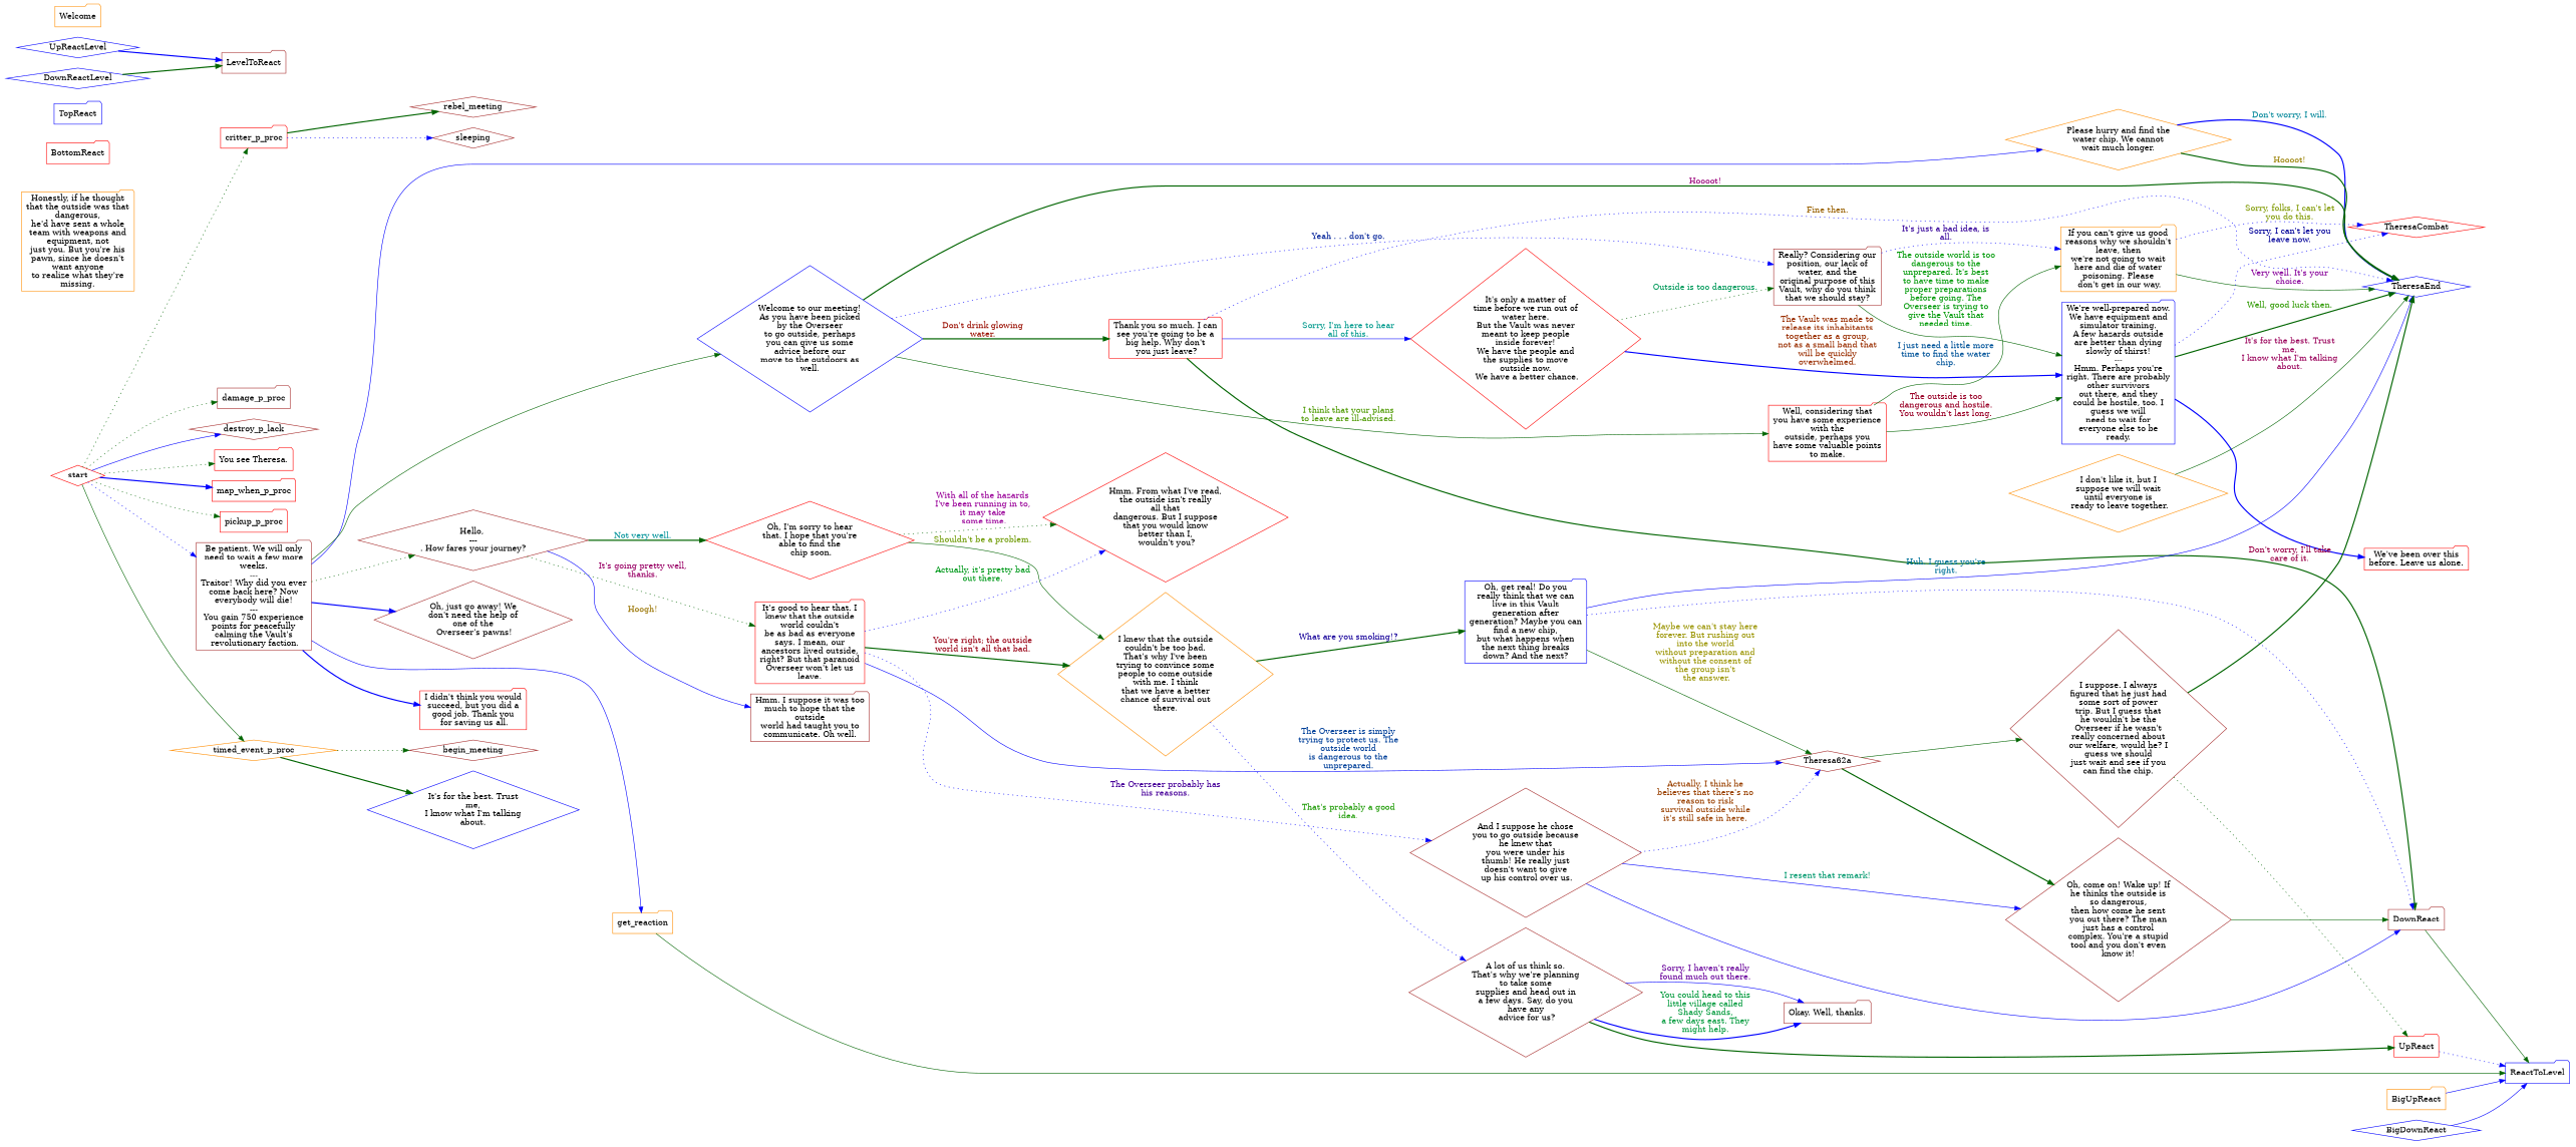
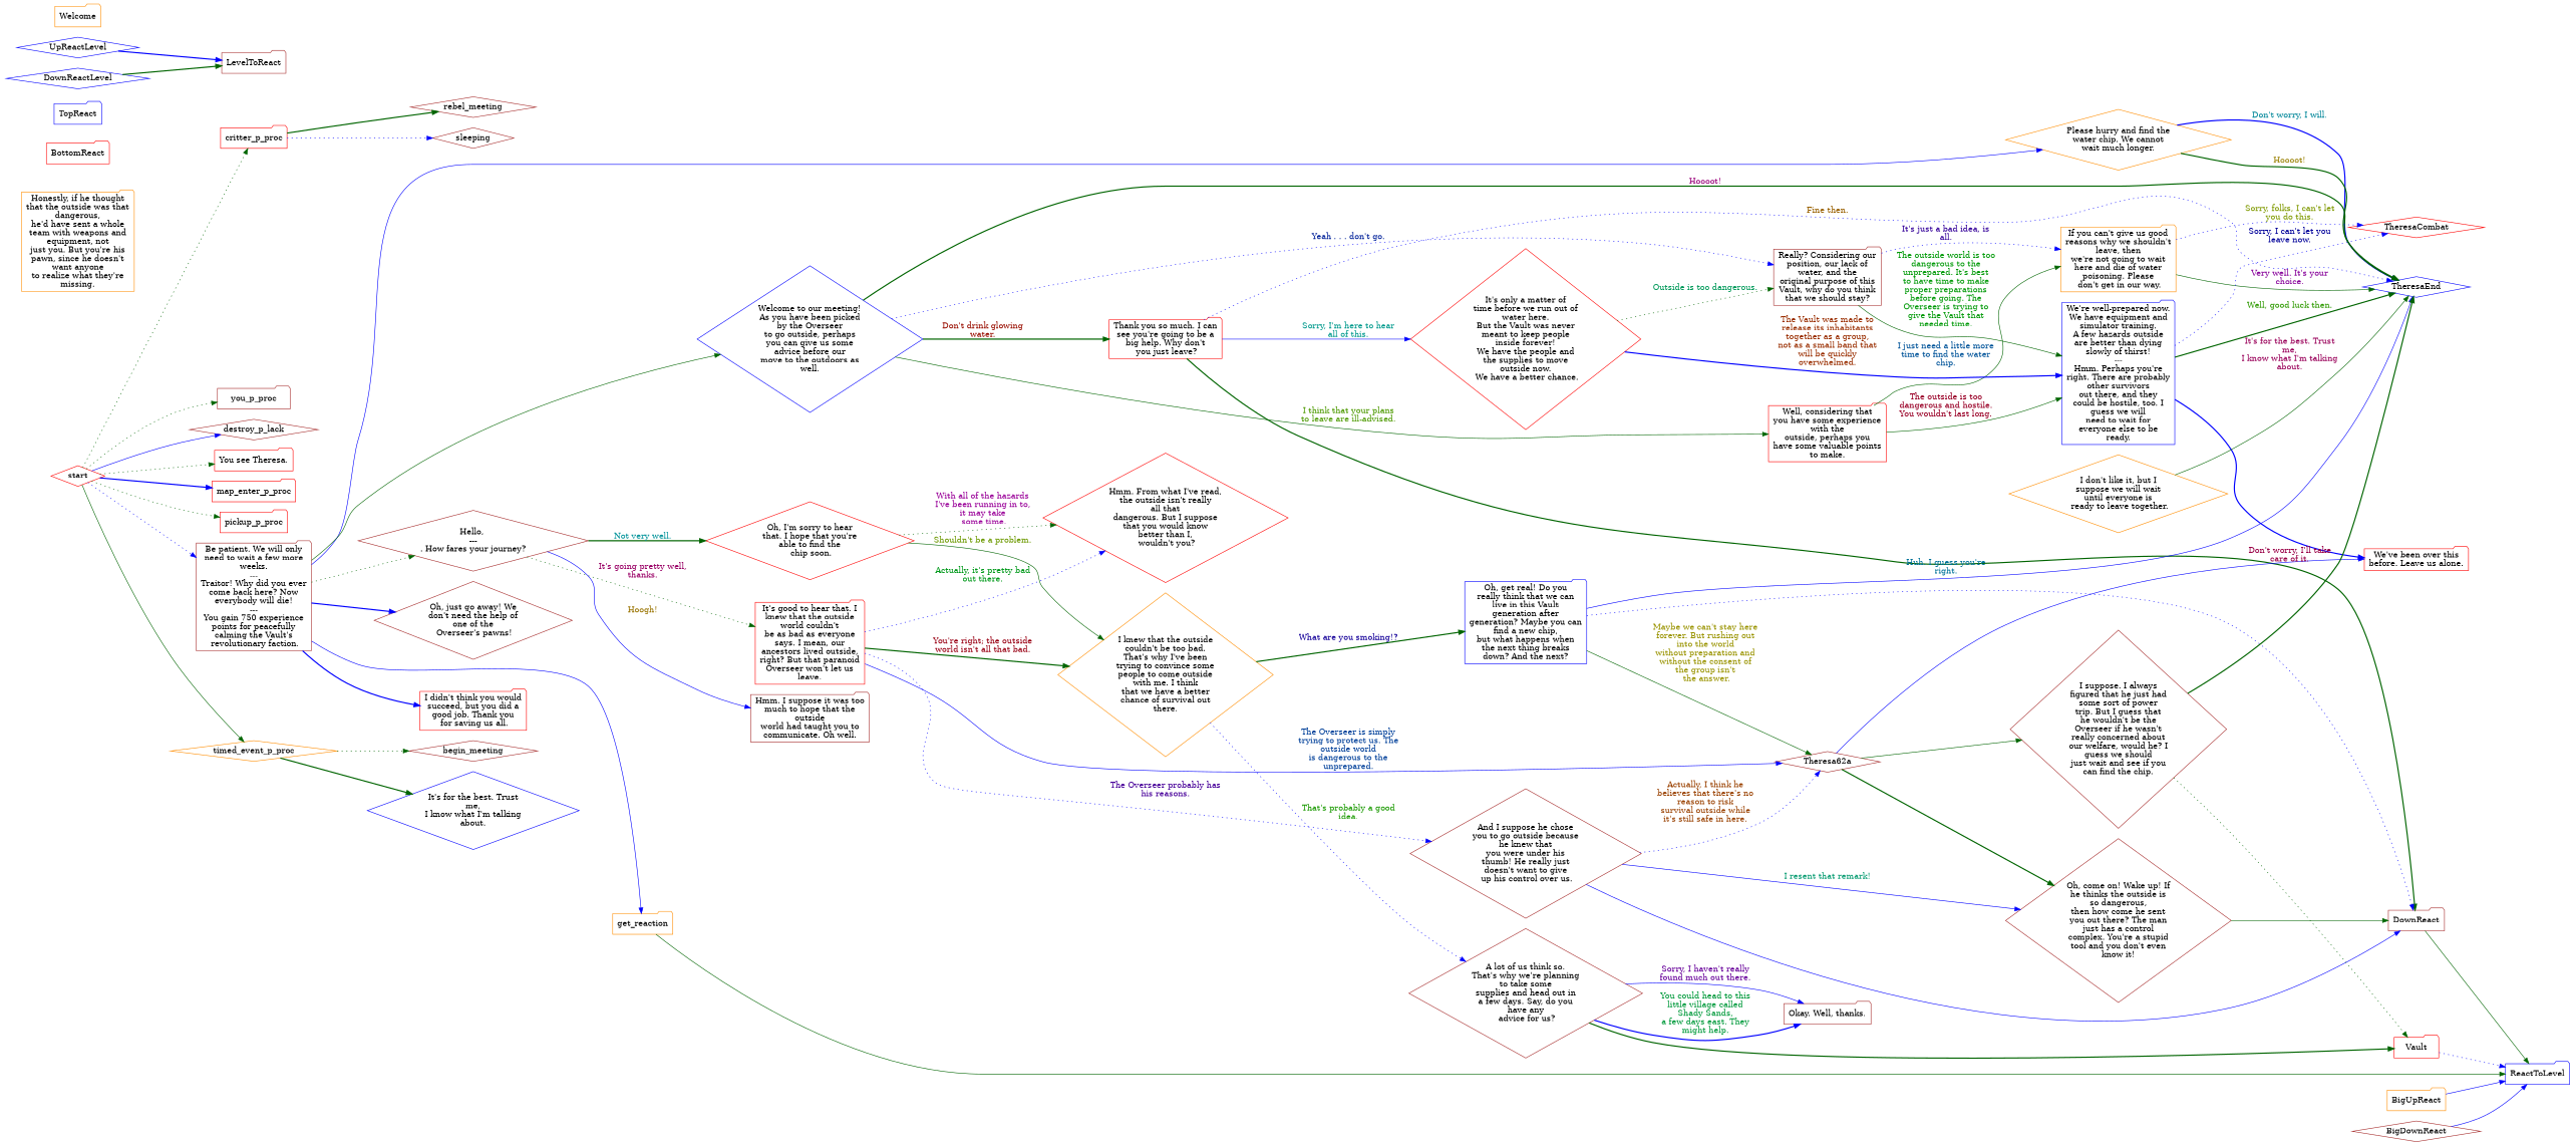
  digraph {
    rankdir=LR
    node [color=brown fillcolor="#FFFFFF" shape=folder style=filled]
    edge [color=darkgreen style=solid]
    start [color=red shape=diamond]
    critter_p_proc [color=red]
-   damage_p_proc
+   damage_p_proc [label=you_p_proc]
    n4 [label=destroy_p_lack shape=diamond]
    n5 [color=red label="You see Theresa."]
-   map_enter_p_proc [color=red label=map_when_p_proc]
+   map_enter_p_proc [color=red]
    pickup_p_proc [color=red]
    n8 [label="Be patient. We will only\nneed to wait a few more\nweeks.\n---\nTraitor! Why did you ever\ncome back here? Now\neverybody will die!\n---\nYou gain 750 experience\npoints for peacefully\ncalming the Vault's\n revolutionary faction."]
    timed_event_p_proc [color=darkorange shape=diamond]
    rebel_meeting [shape=diamond]
    sleeping [shape=diamond]
    get_reaction [color=darkorange]
    n13 [color=red label="I didn't think you would\nsucceed, but you did a\ngood job. Thank you\n for saving us all."]
    n14 [color=darkorange label="Please hurry and find the\nwater chip. We cannot\nwait much longer." shape=diamond]
    n15 [color=blue label="Welcome to our meeting!\nAs you have been picked\nby the Overseer\nto go outside, perhaps\nyou can give us some\nadvice before our\nmove to the outdoors as\nwell." shape=diamond]
    n16 [label="Hello, \n---\n. How fares your journey?" shape=diamond]
    n17 [label="Oh, just go away! We\ndon't need the help of\none of the\n Overseer's pawns!" shape=diamond]
    begin_meeting [shape=diamond]
    n19 [color=blue label="It's for the best. Trust\nme,\nI know what I'm talking\nabout." shape=diamond]
    ReactToLevel [color=blue]
    TheresaEnd [color=blue shape=diamond]
    n22 [color=red label="Thank you so much. I can\nsee you're going to be a\nbig help. Why don't\n you just leave?"]
    n23 [label="Really? Considering our\nposition, our lack of\nwater, and the\noriginal purpose of this\nVault, why do you think\nthat we should stay?"]
    n24 [color=red label="Well, considering that\nyou have some experience\nwith the\noutside, perhaps you\nhave some valuable points\nto make."]
    n25 [color=red label="It's good to hear that. I\nknew that the outside\nworld couldn't\nbe as bad as everyone\nsays. I mean, our\nancestors lived outside,\nright? But that paranoid\nOverseer won't let us\nleave."]
    n26 [color=red label="Oh, I'm sorry to hear\nthat. I hope that you're\nable to find the\n chip soon." shape=diamond]
    n27 [label="Hmm. I suppose it was too\nmuch to hope that the\noutside\nworld had taught you to\ncommunicate. Oh well."]
    DownReact
    n29 [color=red label="It's only a matter of\ntime before we run out of\nwater here.\nBut the Vault was never\nmeant to keep people\ninside forever!\nWe have the people and\nthe supplies to move\noutside now.\n We have a better chance." shape=diamond]
    n30 [color=darkorange label="If you can't give us good\nreasons why we shouldn't\nleave, then\nwe're not going to wait\nhere and die of water\npoisoning. Please\n don't get in our way."]
    n31 [color=blue label="We're well-prepared now.\nWe have equipment and\nsimulator training.\nA few hazards outside\nare better than dying\nslowly of thirst!\n---\nHmm. Perhaps you're\nright. There are probably\nother survivors\nout there, and they\ncould be hostile, too. I\nguess we will\nneed to wait for\neveryone else to be\nready."]
    n32 [label="And I suppose he chose\nyou to go outside because\nhe knew that\nyou were under his\nthumb! He really just\ndoesn't want to give\n up his control over us." shape=diamond]
    n33 [color=red label="Hmm. From what I've read,\nthe outside isn't really\nall that\ndangerous. But I suppose\nthat you would know\nbetter than I,\n wouldn't you?" shape=diamond]
    n34 [color=darkorange label="I knew that the outside\ncouldn't be too bad.\nThat's why I've been\ntrying to convince some\npeople to come outside\nwith me. I think\nthat we have a better\nchance of survival out\nthere." shape=diamond]
    n35 [label=Theresa62a shape=diamond]
    n36 [label="Oh, come on! Wake up! If\nhe thinks the outside is\nso dangerous,\nthen how come he sent\nyou out there? The man\njust has a control\ncomplex. You're a stupid\ntool and you don't even\nknow it!" shape=diamond]
    n37 [color=blue label="Oh, get real! Do you\nreally think that we can\nlive in this Vault\ngeneration after\ngeneration? Maybe you can\nfind a new chip,\nbut what happens when\nthe next thing breaks\ndown? And the next?"]
    n38 [label="A lot of us think so.\nThat's why we're planning\nto take some\nsupplies and head out in\na few days. Say, do you\nhave any\n advice for us?" shape=diamond]
    n39 [label="I suppose. I always\nfigured that he just had\nsome sort of power\ntrip. But I guess that\nhe wouldn't be the\nOverseer if he wasn't\nreally concerned about\nour welfare, would he? I\nguess we should\njust wait and see if you\ncan find the chip." shape=diamond]
    n40 [color=red label="We've been over this\nbefore. Leave us alone."]
-   UpReact [color=red]
+   UpReact [color=red label=Vault]
    n42 [label="Okay. Well, thanks."]
    n43 [color=darkorange label="Honestly, if he thought\nthat the outside was that\ndangerous,\nhe'd have sent a whole\nteam with weapons and\nequipment, not\njust you. But you're his\npawn, since he doesn't\nwant anyone\nto realize what they're\nmissing."]
    TheresaCombat [color=red shape=diamond]
    n45 [color=darkorange label="I don't like it, but I\nsuppose we will wait\nuntil everyone is\n ready to leave together." shape=diamond]
    BottomReact [color=red]
    TopReact [color=blue]
    BigUpReact [color=darkorange]
-   BigDownReact [color=blue shape=diamond]
+   BigDownReact [shape=diamond]
    UpReactLevel [color=blue shape=diamond]
    LevelToReact
    DownReactLevel [color=blue shape=diamond]
    n53 [color=darkorange label=Welcome]
    start -> critter_p_proc [style=dotted]
    start -> damage_p_proc [style=dotted]
    start -> n4 [color=blue]
    start -> n5 [style=dotted]
    start -> map_enter_p_proc [color=blue style=bold]
    start -> pickup_p_proc [style=dotted]
    start -> n8 [color=blue style=dotted]
    start -> timed_event_p_proc
    critter_p_proc -> rebel_meeting [style=bold]
    critter_p_proc -> sleeping [color=blue style=dotted]
    n8 -> get_reaction [color=blue]
    n8 -> n13 [color=blue style=bold]
    n8 -> n14 [color=blue]
    n8 -> n15
    n8 -> n16 [style=dotted]
    n8 -> n17 [color=blue style=bold]
    timed_event_p_proc -> begin_meeting [style=dotted]
    timed_event_p_proc -> n19 [style=bold]
    get_reaction -> ReactToLevel
    n14 -> TheresaEnd [color=blue fontcolor="#008699" label="Don't worry, I will." style=bold]
    n14 -> TheresaEnd [fontcolor="#997F00" label="Hoooot!" style=bold]
    n15 -> TheresaEnd [fontcolor="#990079" label="Hoooot!" style=bold]
    n15 -> n22 [fontcolor="#990D00" label="Don't drink glowing\nwater." style=bold]
    n15 -> n23 [color=blue fontcolor="#002099" label="Yeah . . . don't go." style=dotted]
    n15 -> n24 [fontcolor="#4C9900" label="I think that your plans\nto leave are ill-advised."]
    n16 -> n25 [fontcolor="#990065" label="It's going pretty well,\nthanks." style=dotted]
    n16 -> n26 [fontcolor="#009299" label="Not very well." style=bold]
    n16 -> n27 [color=blue fontcolor="#997300" label="Hoogh!"]
    n22 -> TheresaEnd [color=blue fontcolor="#996000" label="Fine then." style=dotted]
    n22 -> DownReact [style=bold]
    n22 -> n29 [color=blue fontcolor="#00998C" label="Sorry, I'm here to hear\nall of this."]
    n23 -> n30 [color=blue fontcolor="#330099" label="It's just a bad idea, is\nall." style=dotted]
    n23 -> n31 [fontcolor="#009907" label="The outside world is too\ndangerous to the\nunprepared. It's best\nto have time to make\nproper preparations\nbefore going. The\nOverseer is trying to\ngive the Vault that\nneeded time."]
    n24 -> n30 [fontcolor="#005399" label="I just need a little more\ntime to find the water\nchip."]
    n24 -> n31 [fontcolor="#990026" label="The outside is too\ndangerous and hostile.\nYou wouldn't last long."]
    n25 -> n32 [color=blue fontcolor="#470099" label="The Overseer probably has\nhis reasons." style=dotted]
    n25 -> n33 [color=blue fontcolor="#00991A" label="Actually, it's pretty bad\nout there." style=dotted]
    n25 -> n34 [fontcolor="#990013" label="You're right; the outside\nworld isn't all that bad." style=bold]
    n25 -> n35 [color=blue fontcolor="#003F99" label="The Overseer is simply\ntrying to protect us. The\noutside world\nis dangerous to the\nunprepared."]
    n26 -> n33 [fontcolor="#990098" label="With all of the hazards\nI've been running in to,\nit may take\n some time." style=dotted]
    n26 -> n34 [fontcolor="#6C9900" label="Shouldn't be a problem."]
    DownReact -> ReactToLevel
    n29 -> n23 [fontcolor="#009959" label="Outside is too dangerous." style=dotted]
    n29 -> n31 [color=blue fontcolor="#992D00" label="The Vault was made to\nrelease its inhabitants\ntogether as a group,\nnot as a small band that\nwill be quickly\noverwhelmed." style=bold]
    n30 -> TheresaEnd [fontcolor="#860099" label="Very well. It's your\nchoice."]
    n30 -> TheresaCombat [color=blue fontcolor="#7F9900" label="Sorry, folks, I can't let\nyou do this." style=dotted]
    n31 -> TheresaEnd [fontcolor="#2D9900" label="Well, good luck then." style=bold]
    n31 -> n40 [color=blue style=bold]
    n31 -> TheresaCombat [color=blue fontcolor="#000099" label="Sorry, I can't let you\nleave now." style=dotted]
    n32 -> DownReact [color=blue]
    n32 -> n35 [color=blue fontcolor="#994000" label="Actually, I think he\nbelieves that there's no\nreason to risk\nsurvival outside while\nit's still safe in here." style=dotted]
    n32 -> n36 [color=blue fontcolor="#00996D" label="I resent that remark!"]
    n34 -> n37 [fontcolor="#140099" label="What are you smoking!?" style=bold]
    n34 -> n38 [color=blue fontcolor="#199900" label="That's probably a good\nidea." style=dotted]
    n35 -> n36 [style=bold]
    n35 -> n39
+   n35 -> n40 [color=blue]
    n36 -> DownReact
    n37 -> TheresaEnd [color=blue fontcolor="#007299" label="Huh. I guess you're\nright."]
    n37 -> DownReact [color=blue style=dotted]
    n37 -> n35 [fontcolor="#999300" label="Maybe we can't stay here\nforever. But rushing out\ninto the world\nwithout preparation and\nwithout the consent of\nthe group isn't\n the answer."]
    n38 -> UpReact [style=bold]
    n38 -> n42 [color=blue fontcolor="#660099" label="Sorry, I haven't really\nfound much out there."]
    n38 -> n42 [color=blue fontcolor="#00993A" label="You could head to this\nlittle village called\nShady Sands,\na few days east. They\nmight help." style=bold]
    n39 -> TheresaEnd [fontcolor="#990046" label="Don't worry, I'll take\ncare of it." style=bold]
    n39 -> UpReact [style=dotted]
    UpReact -> ReactToLevel [color=blue style=dotted]
    n45 -> TheresaEnd [fontcolor="#990059" label="It's for the best. Trust\nme,\nI know what I'm talking\nabout."]
    BigUpReact -> ReactToLevel [color=blue]
    BigDownReact -> ReactToLevel [color=blue]
    UpReactLevel -> LevelToReact [color=blue style=bold]
    DownReactLevel -> LevelToReact [style=bold]
  }
